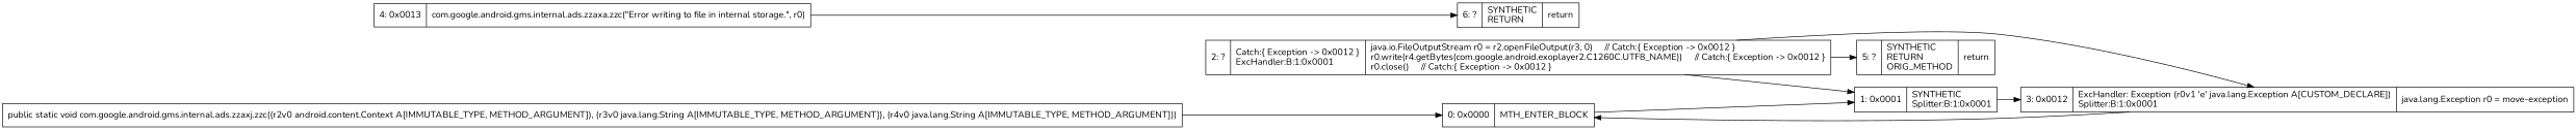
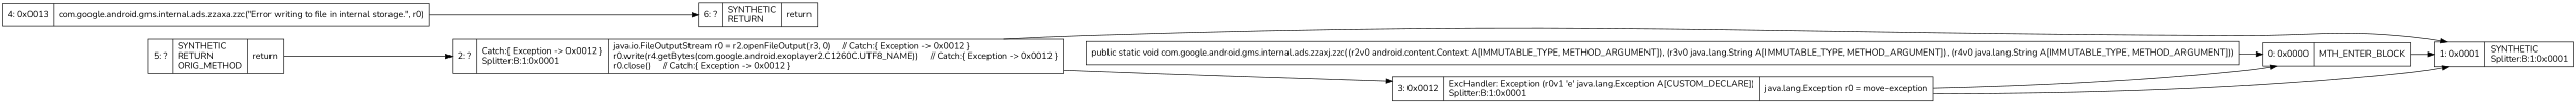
  digraph {
    fontname=Nunito
    rankdir=LR
    node [fontname=Nunito shape=record]
    edge [fontname=Nunito]
    n1 [label="{0\:\ 0x0000|MTH_ENTER_BLOCK\l}"]
    n2 [label="{1\:\ 0x0001|SYNTHETIC\lSplitter:B:1:0x0001\l}"]
    n3 [label="{3\:\ 0x0012|ExcHandler: Exception (r0v1 'e' java.lang.Exception A[CUSTOM_DECLARE])\lSplitter:B:1:0x0001\l|java.lang.Exception r0 = move\-exception\l}"]
-   n4 [label="{2\:\ ?|Catch:\{ Exception \-\> 0x0012 \}\lExcHandler:B:1:0x0001\l|java.io.FileOutputStream r0 = r2.openFileOutput(r3, 0)     \/\/ Catch:\{ Exception \-\> 0x0012 \}\lr0.write(r4.getBytes(com.google.android.exoplayer2.C1260C.UTF8_NAME))     \/\/ Catch:\{ Exception \-\> 0x0012 \}\lr0.close()     \/\/ Catch:\{ Exception \-\> 0x0012 \}\l}"]
+   n4 [label="{2\:\ ?|Catch:\{ Exception \-\> 0x0012 \}\lSplitter:B:1:0x0001\l|java.io.FileOutputStream r0 = r2.openFileOutput(r3, 0)     \/\/ Catch:\{ Exception \-\> 0x0012 \}\lr0.write(r4.getBytes(com.google.android.exoplayer2.C1260C.UTF8_NAME))     \/\/ Catch:\{ Exception \-\> 0x0012 \}\lr0.close()     \/\/ Catch:\{ Exception \-\> 0x0012 \}\l}"]
    n5 [label="{5\:\ ?|SYNTHETIC\lRETURN\lORIG_METHOD\l|return\l}"]
    n6 [label="{4\:\ 0x0013|com.google.android.gms.internal.ads.zzaxa.zzc(\"Error writing to file in internal storage.\", r0)\l}"]
    n7 [label="{6\:\ ?|SYNTHETIC\lRETURN\l|return\l}"]
    n8 [label="{public static void com.google.android.gms.internal.ads.zzaxj.zzc((r2v0 android.content.Context A[IMMUTABLE_TYPE, METHOD_ARGUMENT]), (r3v0 java.lang.String A[IMMUTABLE_TYPE, METHOD_ARGUMENT]), (r4v0 java.lang.String A[IMMUTABLE_TYPE, METHOD_ARGUMENT])) }"]
    n1 -> n2
-   n2 -> n3
+   n3 -> n2
    n3 -> n1
    n4 -> n2
    n4 -> n3
-   n4 -> n5
+   n5 -> n4
    n6 -> n7
    n8 -> n1
  }
